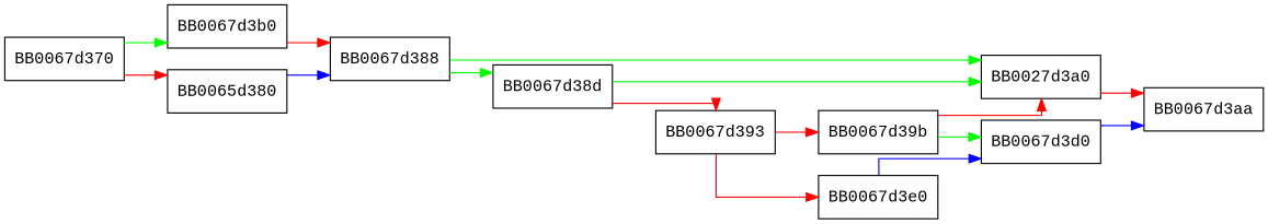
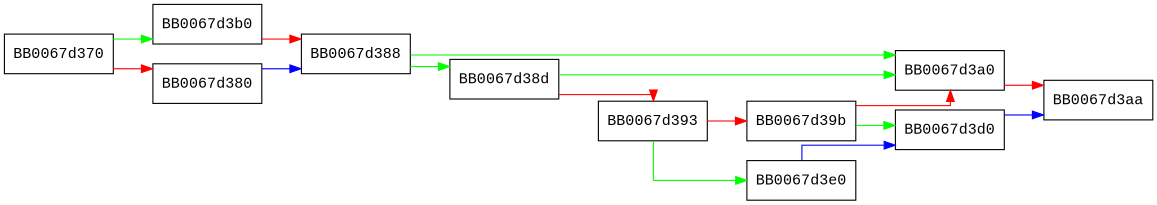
  digraph {
    fontname="Liberation Mono"
    rankdir=LR
    splines=ortho
    node [fontname="Liberation Mono" shape=box]
    edge [color=green fontname="Liberation Mono"]
    BB0067d370
    BB0067d3b0
-   BB0067d380 [label=BB0065d380]
+   BB0067d380
    BB0067d388
-   BB0067d3a0 [label=BB0027d3a0]
+   BB0067d3a0
    BB0067d38d
    BB0067d3aa
    BB0067d393
    BB0067d3e0
    BB0067d39b
    BB0067d3d0
    BB0067d370 -> BB0067d3b0
    BB0067d370 -> BB0067d380 [color=red]
    BB0067d3b0 -> BB0067d388 [color=red]
    BB0067d380 -> BB0067d388 [color=blue]
    BB0067d388 -> BB0067d3a0
    BB0067d388 -> BB0067d38d
    BB0067d3a0 -> BB0067d3aa [color=red]
    BB0067d38d -> BB0067d3a0
    BB0067d38d -> BB0067d393 [color=red]
-   BB0067d393 -> BB0067d3e0 [color=red]
+   BB0067d393 -> BB0067d3e0
    BB0067d393 -> BB0067d39b [color=red]
    BB0067d3e0 -> BB0067d3d0 [color=blue]
    BB0067d39b -> BB0067d3a0 [color=red]
    BB0067d39b -> BB0067d3d0
    BB0067d3d0 -> BB0067d3aa [color=blue]
  }
